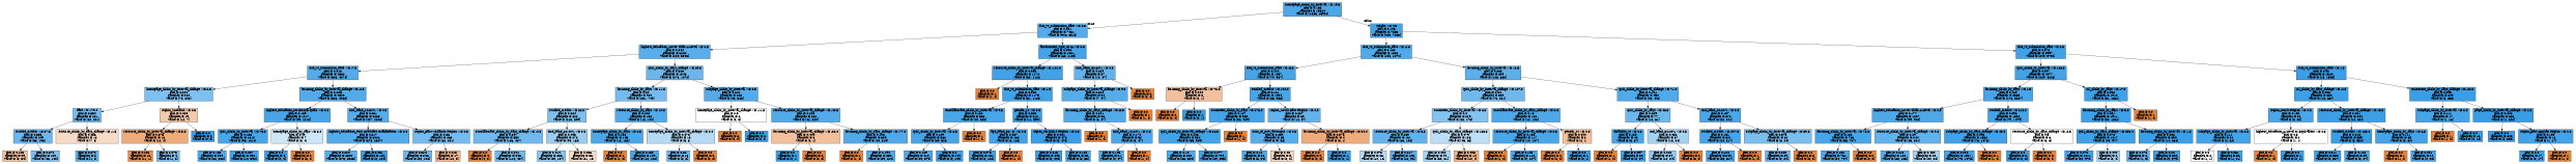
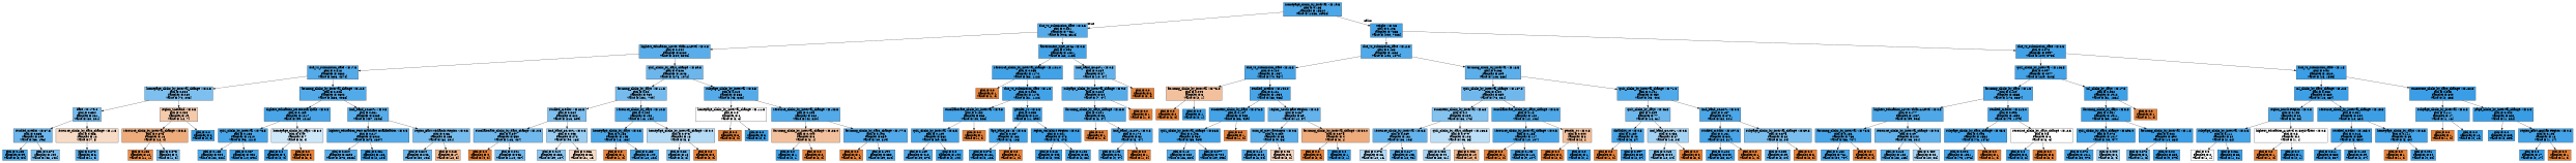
  digraph {
    node [color=black fillcolor="#e58139ff" shape=box style=filled]
    n1 [fillcolor="#399de5e6" label="homepage_clicks_by_interval <= 19.5\ngini = 0.165\nsamples = 15324\nvalue = [1386, 13938]"]
    n2 [fillcolor="#399de5da" label="due_vs_submission_date <= 0.5\ngini = 0.221\nsamples = 7461\nvalue = [946, 6515]"]
    n3 [fillcolor="#399de5f0" label="weight <= 4.5\ngini = 0.106\nsamples = 7863\nvalue = [440, 7423]"]
    n4 [fillcolor="#399de5d5" label="highest_education_Lower Than A Level <= 0.5\ngini = 0.244\nsamples = 6230\nvalue = [884, 5346]"]
    n5 [fillcolor="#399de5f1" label="assessment_type_CMA <= 0.5\ngini = 0.096\nsamples = 1231\nvalue = [62, 1169]"]
    n6 [fillcolor="#399de5e1" label="due_vs_submission_date <= -2.5\ngini = 0.188\nsamples = 1866\nvalue = [196, 1670]"]
    n7 [fillcolor="#399de5f4" label="due_vs_submission_date <= 0.5\ngini = 0.078\nsamples = 5997\nvalue = [244, 5753]"]
    n8 [fillcolor="#399de5db" label="due_vs_submission_date <= -7.5\ngini = 0.218\nsamples = 4882\nvalue = [608, 4274]"]
    n9 [fillcolor="#399de5bd" label="quiz_clicks_by_days_change <= 69.5\ngini = 0.326\nsamples = 1348\nvalue = [276, 1072]"]
    n10 [fillcolor="#399de5f3" label="resource_clicks_by_interval_change <= -101.0\ngini = 0.085\nsamples = 1174\nvalue = [52, 1122]"]
    n11 [fillcolor="#399de5c9" label="imd_band_50-60% <= 0.5\ngini = 0.289\nsamples = 57\nvalue = [10, 47]"]
    n12 [fillcolor="#399de5a7" label="homepage_clicks_by_interval_change <= 2.5\ngini = 0.382\nsamples = 280\nvalue = [72, 208]"]
    n13 [fillcolor="#399de5dd" label="forumng_clicks_by_interval_change <= -2.5\ngini = 0.206\nsamples = 4602\nvalue = [536, 4066]"]
    n14 [fillcolor="#399de5b0" label="forumng_clicks_by_days <= 11.5\ngini = 0.36\nsamples = 980\nvalue = [231, 749]"]
    n15 [fillcolor="#399de5db" label="subpage_clicks_by_interval <= 0.5\ngini = 0.215\nsamples = 368\nvalue = [45, 323]"]
    n16 [fillcolor="#399de5b3" label="date <= 179.0\ngini = 0.354\nsamples = 261\nvalue = [60, 201]"]
    n17 [fillcolor="#e581396a" label="region_Scotland <= 0.5\ngini = 0.465\nsamples = 19\nvalue = [12, 7]"]
    n18 [fillcolor="#399de5ea" label="highest_education_No Formal quals <= 0.5\ngini = 0.139\nsamples = 1317\nvalue = [99, 1218]"]
    n19 [fillcolor="#399de5d8" label="imd_band_20-30% <= 0.5\ngini = 0.231\nsamples = 3285\nvalue = [437, 2848]"]
    n20 [fillcolor="#399de5ba" label="studied_credits <= 37.5\ngini = 0.335\nsamples = 249\nvalue = [53, 196]"]
    n21 [fillcolor="#e5813949" label="resource_clicks_by_days_change <= -1.5\ngini = 0.486\nsamples = 12\nvalue = [7, 5]"]
    n22 [fillcolor="#e58139aa" label="resource_clicks_by_interval_change <= 5.5\ngini = 0.375\nsamples = 16\nvalue = [12, 4]"]
    n23 [fillcolor="#399de5ff" label="gini = 0.0\nsamples = 3\nvalue = [0, 3]"]
-   n24 [fillcolor="#e581397f" label="gini = 0.155\nsamples = 59\nvalue = [5, 54]"]
+   n24 [fillcolor="#399de5e7" label="gini = 0.155\nsamples = 59\nvalue = [5, 54]"]
    n25 [fillcolor="#399de5a9" label="gini = 0.378\nsamples = 190\nvalue = [48, 142]"]
    n26 [fillcolor="#399de5cc" label="gini = 0.278\nsamples = 6\nvalue = [1, 5]"]
    n27 [fillcolor="#e58139e8" label="gini = 0.153\nsamples = 12\nvalue = [11, 1]"]
    n28 [fillcolor="#399de5aa" label="gini = 0.375\nsamples = 4\nvalue = [1, 3]"]
    n29 [fillcolor="#399de5eb" label="quiz_clicks_by_interval <= 73.5\ngini = 0.136\nsamples = 1310\nvalue = [96, 1214]"]
    n30 [fillcolor="#399de540" label="homepage_clicks_by_days <= 8.0\ngini = 0.49\nsamples = 7\nvalue = [3, 4]"]
    n31 [fillcolor="#399de5db" label="highest_education_Post Graduate Qualification <= 0.5\ngini = 0.217\nsamples = 3022\nvalue = [375, 2647]"]
    n32 [fillcolor="#399de5b0" label="region_East Midlands Region <= 0.5\ngini = 0.36\nsamples = 263\nvalue = [62, 201]"]
    n33 [fillcolor="#399de5e6" label="gini = 0.165\nsamples = 904\nvalue = [82, 822]"]
    n34 [fillcolor="#399de5f6" label="gini = 0.067\nsamples = 406\nvalue = [14, 392]"]
    n35 [fillcolor="#399de5ff" label="gini = 0.0\nsamples = 4\nvalue = [0, 4]"]
    n36 [label="gini = 0.0\nsamples = 3\nvalue = [3, 0]"]
    n37 [fillcolor="#399de5d9" label="gini = 0.224\nsamples = 2896\nvalue = [373, 2523]"]
    n38 [fillcolor="#399de5fb" label="gini = 0.031\nsamples = 126\nvalue = [2, 124]"]
    n39 [fillcolor="#399de5be" label="gini = 0.324\nsamples = 246\nvalue = [50, 196]"]
    n40 [fillcolor="#e5813995" label="gini = 0.415\nsamples = 17\nvalue = [12, 5]"]
    n41 [fillcolor="#399de5a6" label="studied_credits <= 82.5\ngini = 0.384\nsamples = 822\nvalue = [213, 609]"]
    n42 [fillcolor="#399de5de" label="resource_clicks_by_days <= 10.5\ngini = 0.202\nsamples = 158\nvalue = [18, 140]"]
    n43 [fillcolor="#e5813900" label="homepage_clicks_by_interval_change <= -11.5\ngini = 0.5\nsamples = 6\nvalue = [3, 3]"]
    n44 [fillcolor="#399de5de" label="resource_clicks_by_interval_change <= -43.5\ngini = 0.205\nsamples = 362\nvalue = [42, 320]"]
    n45 [fillcolor="#399de5b6" label="oucollaborate_clicks_by_days_change <= -4.5\ngini = 0.347\nsamples = 550\nvalue = [123, 427]"]
    n46 [fillcolor="#399de581" label="imd_band_30-40% <= 0.5\ngini = 0.443\nsamples = 272\nvalue = [90, 182]"]
    n47 [fillcolor="#399de5e6" label="homepage_clicks_by_days <= 0.5\ngini = 0.163\nsamples = 145\nvalue = [13, 132]"]
    n48 [fillcolor="#399de560" label="homepage_clicks_by_interval_change <= 0.0\ngini = 0.473\nsamples = 13\nvalue = [5, 8]"]
    n49 [label="gini = 0.0\nsamples = 4\nvalue = [4, 0]"]
    n50 [fillcolor="#399de5b8" label="gini = 0.341\nsamples = 546\nvalue = [119, 427]"]
    n51 [fillcolor="#399de596" label="gini = 0.414\nsamples = 236\nvalue = [69, 167]"]
    n52 [fillcolor="#e5813949" label="gini = 0.486\nsamples = 36\nvalue = [21, 15]"]
    n53 [label="gini = 0.0\nsamples = 1\nvalue = [1, 0]"]
    n54 [fillcolor="#399de5e8" label="gini = 0.153\nsamples = 144\nvalue = [12, 132]"]
    n55 [fillcolor="#399de5bf" label="gini = 0.32\nsamples = 10\nvalue = [2, 8]"]
    n56 [label="gini = 0.0\nsamples = 3\nvalue = [3, 0]"]
    n57 [label="gini = 0.0\nsamples = 3\nvalue = [3, 0]"]
    n58 [fillcolor="#399de5ff" label="gini = 0.0\nsamples = 3\nvalue = [0, 3]"]
    n59 [fillcolor="#e581397f" label="forumng_clicks_by_interval_change <= -28.0\ngini = 0.444\nsamples = 3\nvalue = [2, 1]"]
    n60 [fillcolor="#399de5df" label="forumng_clicks_by_days_change <= -77.5\ngini = 0.198\nsamples = 359\nvalue = [40, 319]"]
    n61 [fillcolor="#399de5ff" label="gini = 0.0\nsamples = 1\nvalue = [0, 1]"]
    n62 [label="gini = 0.0\nsamples = 2\nvalue = [2, 0]"]
    n63 [label="gini = 0.0\nsamples = 1\nvalue = [1, 0]"]
    n64 [fillcolor="#399de5e0" label="gini = 2.194\nsamples = 358\nvalue = [39, 319]"]
    n65 [label="gini = 0.0\nsamples = 1\nvalue = [1, 0]"]
    n66 [fillcolor="#399de5f3" label="due_vs_submission_date <= 1.5\ngini = 0.083\nsamples = 1173\nvalue = [51, 1122]"]
    n67 [fillcolor="#399de5d9" label="subpage_clicks_by_interval_change <= 9.5\ngini = 0.226\nsamples = 54\nvalue = [7, 47]"]
    n68 [label="gini = 0.0\nsamples = 3\nvalue = [3, 0]"]
    n69 [fillcolor="#399de5eb" label="oucollaborate_clicks_by_interval <= 9.5\ngini = 0.132\nsamples = 563\nvalue = [40, 523]"]
    n70 [fillcolor="#399de5fa" label="gender_M <= 0.5\ngini = 0.035\nsamples = 610\nvalue = [11, 599]"]
    n71 [fillcolor="#399de5ec" label="quiz_clicks_by_interval <= 8.5\ngini = 0.129\nsamples = 562\nvalue = [39, 523]"]
    n72 [label="gini = 0.0\nsamples = 1\nvalue = [1, 0]"]
    n73 [fillcolor="#399de5f3" label="age_band_55<= <= 0.5\ngini = 0.087\nsamples = 132\nvalue = [6, 126]"]
    n74 [fillcolor="#399de5fc" label="region_Yorkshire Region <= 0.5\ngini = 0.021\nsamples = 478\nvalue = [5, 473]"]
    n75 [fillcolor="#399de5e5" label="gini = 0.169\nsamples = 418\nvalue = [39, 379]"]
    n76 [fillcolor="#399de5ff" label="gini = 0.0\nsamples = 144\nvalue = [0, 144]"]
    n77 [fillcolor="#399de5f5" label="gini = 0.073\nsamples = 131\nvalue = [5, 126]"]
    n78 [label="gini = 0.0\nsamples = 1\nvalue = [1, 0]"]
    n79 [fillcolor="#399de5fd" label="gini = 0.013\nsamples = 443\nvalue = [3, 440]"]
    n80 [fillcolor="#399de5f0" label="gini = 0.108\nsamples = 35\nvalue = [2, 33]"]
    n81 [fillcolor="#399de5de" label="forumng_clicks_by_days_change <= -5.5\ngini = 0.201\nsamples = 53\nvalue = [6, 47]"]
    n82 [label="gini = 0.0\nsamples = 1\nvalue = [1, 0]"]
    n83 [label="gini = 0.0\nsamples = 1\nvalue = [1, 0]"]
    n84 [fillcolor="#399de5e4" label="imd_band_10-20% <= 0.5\ngini = 0.174\nsamples = 52\nvalue = [5, 47]"]
    n85 [fillcolor="#399de5e9" label="gini = 0.145\nsamples = 51\nvalue = [4, 47]"]
    n86 [label="gini = 0.0\nsamples = 1\nvalue = [1, 0]"]
    n87 [fillcolor="#399de5ed" label="due_vs_submission_date <= -5.5\ngini = 0.124\nsamples = 1057\nvalue = [70, 987]"]
    n88 [fillcolor="#399de5d0" label="forumng_clicks_by_interval <= 13.5\ngini = 0.263\nsamples = 809\nvalue = [126, 683]"]
    n89 [fillcolor="#399de5f1" label="quiz_clicks_by_interval <= 123.5\ngini = 0.097\nsamples = 4477\nvalue = [229, 4248]"]
    n90 [fillcolor="#399de5fc" label="due_vs_submission_date <= 1.5\ngini = 0.02\nsamples = 1520\nvalue = [15, 1505]"]
    n91 [fillcolor="#e581397f" label="forumng_clicks_by_interval <= 73.5\ngini = 0.444\nsamples = 3\nvalue = [2, 1]"]
    n92 [fillcolor="#399de5ed" label="studied_credits <= 140.0\ngini = 0.121\nsamples = 1054\nvalue = [68, 986]"]
    n93 [fillcolor="#399de5b8" label="quiz_clicks_by_interval_change <= 167.5\ngini = 0.34\nsamples = 359\nvalue = [78, 281]"]
    n94 [fillcolor="#399de5e1" label="quiz_clicks_by_interval_change <= 71.5\ngini = 0.191\nsamples = 450\nvalue = [48, 402]"]
    n95 [label="gini = 0.0\nsamples = 2\nvalue = [2, 0]"]
    n96 [fillcolor="#399de5ff" label="gini = 0.0\nsamples = 1\nvalue = [0, 1]"]
    n97 [fillcolor="#399de5f0" label="oucontent_clicks_by_days <= 676.5\ngini = 0.107\nsamples = 985\nvalue = [56, 929]"]
    n98 [fillcolor="#399de5c9" label="region_South East Region <= 0.5\ngini = 0.287\nsamples = 69\nvalue = [12, 57]"]
    n99 [fillcolor="#399de5f0" label="quiz_clicks_by_interval_change <= 86.5\ngini = 0.106\nsamples = 984\nvalue = [55, 929]"]
    n100 [label="gini = 0.0\nsamples = 1\nvalue = [1, 0]"]
    n101 [fillcolor="#399de5d6" label="num_of_prev_attempts <= 0.5\ngini = 0.239\nsamples = 65\nvalue = [9, 56]"]
    n102 [fillcolor="#e58139aa" label="forumng_clicks_by_interval_change <= 54.0\ngini = 0.375\nsamples = 4\nvalue = [3, 1]"]
    n103 [fillcolor="#399de5e3" label="gini = 0.18\nsamples = 260\nvalue = [26, 234]"]
    n104 [fillcolor="#399de5f4" label="gini = 0.077\nsamples = 724\nvalue = [29, 695]"]
    n105 [fillcolor="#399de5e3" label="gini = 0.18\nsamples = 60\nvalue = [6, 54]"]
    n106 [fillcolor="#e5813955" label="gini = 0.48\nsamples = 5\nvalue = [3, 2]"]
    n107 [label="gini = 0.0\nsamples = 3\nvalue = [3, 0]"]
    n108 [fillcolor="#399de5ff" label="gini = 0.0\nsamples = 1\nvalue = [0, 1]"]
    n109 [fillcolor="#399de59e" label="oucontent_clicks_by_interval <= 6.5\ngini = 0.4\nsamples = 239\nvalue = [66, 173]"]
    n110 [fillcolor="#399de5e3" label="oucollaborate_clicks_by_days_change <= 3.5\ngini = 0.18\nsamples = 120\nvalue = [12, 108]"]
    n111 [fillcolor="#399de5bc" label="quiz_clicks_by_days <= 46.5\ngini = 0.329\nsamples = 77\nvalue = [16, 61]"]
    n112 [fillcolor="#399de5e7" label="imd_band_20-30% <= 0.5\ngini = 0.157\nsamples = 373\nvalue = [32, 341]"]
    n113 [fillcolor="#399de5c9" label="resource_clicks_by_interval <= 3.5\ngini = 0.289\nsamples = 131\nvalue = [23, 108]"]
    n114 [fillcolor="#399de556" label="quiz_clicks_by_days_change <= 133.5\ngini = 0.479\nsamples = 108\nvalue = [43, 65]"]
    n115 [fillcolor="#399de5e7" label="resource_clicks_by_interval_change <= 0.5\ngini = 0.156\nsamples = 117\nvalue = [10, 107]"]
    n116 [fillcolor="#e581397f" label="gender_M <= 0.5\ngini = 0.444\nsamples = 3\nvalue = [2, 1]"]
    n117 [fillcolor="#399de560" label="gini = 0.473\nsamples = 26\nvalue = [10, 16]"]
    n118 [fillcolor="#399de5db" label="gini = 0.217\nsamples = 105\nvalue = [13, 92]"]
    n119 [fillcolor="#399de575" label="gini = 0.456\nsamples = 94\nvalue = [33, 61]"]
    n120 [fillcolor="#e5813999" label="gini = 0.408\nsamples = 14\nvalue = [10, 4]"]
    n121 [label="gini = 0.0\nsamples = 1\nvalue = [1, 0]"]
    n122 [fillcolor="#399de5ea" label="gini = 0.143\nsamples = 116\nvalue = [9, 107]"]
    n123 [label="gini = 0.0\nsamples = 2\nvalue = [2, 0]"]
    n124 [fillcolor="#399de5ff" label="gini = 0.0\nsamples = 1\nvalue = [0, 1]"]
    n125 [fillcolor="#399de5ea" label="disability_N <= 0.5\ngini = 0.139\nsamples = 40\nvalue = [3, 37]"]
    n126 [fillcolor="#399de575" label="imd_band_30-40% <= 0.5\ngini = 0.456\nsamples = 37\nvalue = [13, 24]"]
    n127 [fillcolor="#399de5ec" label="studied_credits <= 297.5\ngini = 0.131\nsamples = 341\nvalue = [24, 317]"]
    n128 [fillcolor="#399de5aa" label="subpage_clicks_by_interval_change <= 59.5\ngini = 0.375\nsamples = 32\nvalue = [8, 24]"]
    n129 [label="gini = 0.0\nsamples = 1\nvalue = [1, 0]"]
    n130 [fillcolor="#399de5f1" label="gini = 0.097\nsamples = 39\nvalue = [2, 37]"]
    n131 [fillcolor="#399de595" label="gini = 0.415\nsamples = 34\nvalue = [10, 24]"]
    n132 [label="gini = 0.0\nsamples = 3\nvalue = [3, 0]"]
    n133 [fillcolor="#399de5ec" label="gini = 0.126\nsamples = 340\nvalue = [23, 317]"]
    n134 [label="gini = 0.0\nsamples = 1\nvalue = [1, 0]"]
    n135 [fillcolor="#399de5ca" label="gini = 0.285\nsamples = 29\nvalue = [5, 24]"]
    n136 [label="gini = 0.0\nsamples = 3\nvalue = [3, 0]"]
    n137 [fillcolor="#399de5ec" label="forumng_clicks_by_days <= 1.5\ngini = 0.129\nsamples = 2565\nvalue = [178, 2387]"]
    n138 [fillcolor="#399de5f8" label="url_clicks_by_days <= 17.5\ngini = 0.052\nsamples = 1912\nvalue = [51, 1861]"]
    n139 [fillcolor="#399de5fa" label="url_clicks_by_days_change <= -2.5\ngini = 0.038\nsamples = 680\nvalue = [13, 667]"]
    n140 [fillcolor="#399de5fe" label="oucontent_clicks_by_days_change <= -62.5\ngini = 0.005\nsamples = 840\nvalue = [2, 838]"]
    n141 [fillcolor="#399de5e3" label="highest_education_Lower Than A Level <= 0.5\ngini = 0.177\nsamples = 1007\nvalue = [99, 908]"]
    n142 [fillcolor="#399de5f1" label="studied_credits <= 215.0\ngini = 0.096\nsamples = 1558\nvalue = [79, 1479]"]
    n143 [fillcolor="#399de5f8" label="forumng_clicks_by_days <= 5.5\ngini = 0.051\nsamples = 1911\nvalue = [50, 1861]"]
    n144 [label="gini = 0.0\nsamples = 1\nvalue = [1, 0]"]
    n145 [fillcolor="#399de5eb" label="forumng_clicks_by_interval <= 78.5\ngini = 0.136\nsamples = 763\nvalue = [56, 707]"]
    n146 [fillcolor="#399de5c8" label="resource_clicks_by_interval_change <= 9.5\ngini = 0.29\nsamples = 244\nvalue = [43, 201]"]
    n147 [fillcolor="#399de5f2" label="subpage_clicks_by_days_change <= 45.5\ngini = 0.093\nsamples = 1552\nvalue = [76, 1476]"]
    n148 [fillcolor="#e5813900" label="resource_clicks_by_days_change <= -2.5\ngini = 0.5\nsamples = 6\nvalue = [3, 3]"]
    n149 [fillcolor="#399de5ec" label="gini = 0.132\nsamples = 761\nvalue = [54, 707]"]
    n150 [label="gini = 0.0\nsamples = 2\nvalue = [2, 0]"]
    n151 [fillcolor="#399de5db" label="gini = 0.215\nsamples = 188\nvalue = [23, 165]"]
    n152 [fillcolor="#399de571" label="gini = 0.459\nsamples = 56\nvalue = [20, 36]"]
    n153 [fillcolor="#399de5f2" label="gini = 0.092\nsamples = 1551\nvalue = [75, 1476]"]
    n154 [label="gini = 0.0\nsamples = 1\nvalue = [1, 0]"]
    n155 [fillcolor="#399de5ff" label="gini = 0.0\nsamples = 3\nvalue = [0, 3]"]
    n156 [label="gini = 0.0\nsamples = 3\nvalue = [3, 0]"]
    n157 [fillcolor="#399de5f5" label="quiz_clicks_by_days_change <= 693.0\ngini = 0.076\nsamples = 1017\nvalue = [40, 977]"]
    n158 [fillcolor="#399de5fc" label="forumng_clicks_by_interval <= 1.5\ngini = 0.022\nsamples = 894\nvalue = [10, 884]"]
    n159 [fillcolor="#399de5f5" label="gini = 0.072\nsamples = 1011\nvalue = [38, 973]"]
    n160 [fillcolor="#399de57f" label="gini = 0.444\nsamples = 6\nvalue = [2, 4]"]
    n161 [fillcolor="#399de5cc" label="gini = 0.278\nsamples = 6\nvalue = [1, 5]"]
    n162 [fillcolor="#399de5fc" label="gini = 0.02\nsamples = 888\nvalue = [9, 879]"]
    n163 [fillcolor="#399de5e8" label="region_North Region <= 0.5\ngini = 0.153\nsamples = 36\nvalue = [3, 33]"]
    n164 [fillcolor="#399de5fb" label="resource_clicks_by_interval_change <= 15.5\ngini = 0.031\nsamples = 644\nvalue = [10, 634]"]
    n165 [fillcolor="#399de5ef" label="subpage_clicks_by_interval <= 3.5\ngini = 0.111\nsamples = 17\nvalue = [1, 16]"]
    n166 [fillcolor="#399de5ff" label="page_clicks_by_interval_change <= 2.5\ngini = 0.002\nsamples = 823\nvalue = [1, 822]"]
    n167 [fillcolor="#399de5ef" label="subpage_clicks_by_interval <= 2.5\ngini = 0.111\nsamples = 34\nvalue = [2, 32]"]
    n168 [fillcolor="#e5813900" label="highest_education_A Level or Equivalent <= 0.5\ngini = 0.5\nsamples = 2\nvalue = [1, 1]"]
    n169 [fillcolor="#399de5fd" label="studied_credits <= 135.0\ngini = 0.018\nsamples = 559\nvalue = [5, 554]"]
    n170 [fillcolor="#399de5ef" label="homepage_clicks_by_days <= 6.5\ngini = 0.111\nsamples = 85\nvalue = [5, 80]"]
    n171 [fillcolor="#e5813900" label="gini = 0.5\nsamples = 2\nvalue = [1, 1]"]
    n172 [fillcolor="#399de5f7" label="gini = 0.061\nsamples = 32\nvalue = [1, 31]"]
    n173 [label="gini = 0.0\nsamples = 1\nvalue = [1, 0]"]
    n174 [fillcolor="#399de5ff" label="gini = 0.0\nsamples = 1\nvalue = [0, 1]"]
    n175 [fillcolor="#399de5fe" label="gini = 0.011\nsamples = 530\nvalue = [3, 527]"]
    n176 [fillcolor="#399de5ec" label="gini = 0.128\nsamples = 29\nvalue = [2, 27]"]
    n177 [label="gini = 0.0\nsamples = 1\nvalue = [1, 0]"]
    n178 [fillcolor="#399de5f2" label="gini = 0.091\nsamples = 84\nvalue = [4, 80]"]
    n179 [label="gini = 0.0\nsamples = 1\nvalue = [1, 0]"]
    n180 [fillcolor="#399de5ff" label="gini = 0.0\nsamples = 16\nvalue = [0, 16]"]
    n181 [fillcolor="#399de5ff" label="gini = 0.0\nsamples = 805\nvalue = [0, 805]"]
    n182 [fillcolor="#399de5f0" label="region_East Anglian Region <= 0.5\ngini = 0.105\nsamples = 18\nvalue = [1, 17]"]
    n183 [fillcolor="#399de5ff" label="gini = 0.0\nsamples = 17\nvalue = [0, 17]"]
    n184 [label="gini = 0.0\nsamples = 1\nvalue = [1, 0]"]
    n1 -> n2 [headlabel=True labelangle=45 labeldistance=2.5]
    n1 -> n3 [headlabel=False labelangle=-45 labeldistance=2.5]
    n2 -> n4
    n2 -> n5
    n3 -> n6
    n3 -> n7
    n4 -> n8
    n4 -> n9
    n5 -> n10
    n5 -> n11
    n6 -> n87
    n6 -> n88
    n7 -> n89
    n7 -> n90
    n8 -> n12
    n8 -> n13
    n9 -> n14
    n9 -> n15
    n10 -> n65
    n10 -> n66
    n11 -> n67
    n11 -> n68
    n12 -> n16
    n12 -> n17
    n13 -> n18
    n13 -> n19
    n14 -> n41
    n14 -> n42
    n15 -> n43
    n15 -> n44
    n16 -> n20
    n16 -> n21
    n17 -> n22
    n17 -> n23
    n18 -> n29
    n18 -> n30
    n19 -> n31
    n19 -> n32
    n20 -> n24
    n20 -> n25
    n21 -> n26
    n22 -> n27
    n22 -> n28
    n29 -> n33
    n29 -> n34
    n30 -> n35
    n30 -> n36
    n31 -> n37
    n31 -> n38
    n32 -> n39
    n32 -> n40
    n41 -> n45
    n41 -> n46
    n42 -> n47
    n42 -> n48
    n43 -> n57
    n43 -> n58
    n44 -> n59
    n44 -> n60
    n45 -> n49
    n45 -> n50
    n46 -> n51
    n46 -> n52
    n47 -> n53
    n47 -> n54
    n48 -> n55
    n48 -> n56
    n59 -> n61
    n59 -> n62
    n60 -> n63
    n60 -> n64
    n66 -> n69
    n66 -> n70
    n67 -> n81
    n67 -> n82
    n69 -> n71
    n69 -> n72
    n70 -> n73
    n70 -> n74
    n71 -> n75
    n71 -> n76
    n73 -> n77
    n73 -> n78
    n74 -> n79
    n74 -> n80
    n81 -> n83
    n81 -> n84
    n84 -> n85
    n84 -> n86
    n87 -> n91
    n87 -> n92
    n88 -> n93
    n88 -> n94
    n89 -> n137
    n89 -> n138
    n90 -> n139
    n90 -> n140
    n91 -> n95
    n91 -> n96
    n92 -> n97
    n92 -> n98
    n93 -> n109
    n93 -> n110
    n94 -> n111
    n94 -> n112
    n97 -> n99
    n97 -> n100
    n98 -> n101
    n98 -> n102
    n99 -> n103
    n99 -> n104
    n101 -> n105
    n101 -> n106
    n102 -> n107
    n102 -> n108
    n109 -> n113
    n109 -> n114
    n110 -> n115
    n110 -> n116
    n111 -> n125
    n111 -> n126
    n112 -> n127
    n112 -> n128
    n113 -> n117
    n113 -> n118
    n114 -> n119
    n114 -> n120
    n115 -> n121
    n115 -> n122
    n116 -> n123
    n116 -> n124
    n125 -> n129
    n125 -> n130
    n126 -> n131
    n126 -> n132
    n127 -> n133
    n127 -> n134
    n128 -> n135
    n128 -> n136
    n137 -> n141
    n137 -> n142
    n138 -> n143
    n138 -> n144
    n139 -> n163
    n139 -> n164
    n140 -> n165
    n140 -> n166
    n141 -> n145
    n141 -> n146
    n142 -> n147
    n142 -> n148
    n143 -> n157
    n143 -> n158
    n145 -> n149
    n145 -> n150
    n146 -> n151
    n146 -> n152
    n147 -> n153
    n147 -> n154
    n148 -> n155
    n148 -> n156
    n157 -> n159
    n157 -> n160
    n158 -> n161
    n158 -> n162
    n163 -> n167
    n163 -> n168
    n164 -> n169
    n164 -> n170
    n165 -> n179
    n165 -> n180
    n166 -> n181
    n166 -> n182
    n167 -> n171
    n167 -> n172
    n168 -> n173
    n168 -> n174
    n169 -> n175
    n169 -> n176
    n170 -> n177
    n170 -> n178
    n182 -> n183
    n182 -> n184
  }
